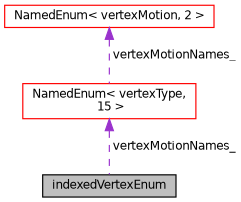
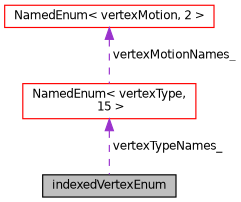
  digraph {
    node [color=red fontname=Helvetica fontsize=10 shape=record]
    edge [color=darkorchid3 dir=back fontname=Helvetica fontsize=10 labelfontname=Helvetica labelfontsize=10 style=dashed]
    n1 [color=black fillcolor=grey75 fontcolor=black height=0.2 label=indexedVertexEnum style=filled width=0.4]
    n2 [height=0.2 label="NamedEnum\< vertexType,\l 15 \>" width=0.4]
    n3 [height=0.2 label="NamedEnum\< vertexMotion, 2 \>" width=0.4]
-   n2 -> n1 [label=" vertexMotionNames_"]
+   n2 -> n1 [label=" vertexTypeNames_"]
    n3 -> n2 [label=" vertexMotionNames_"]
  }
